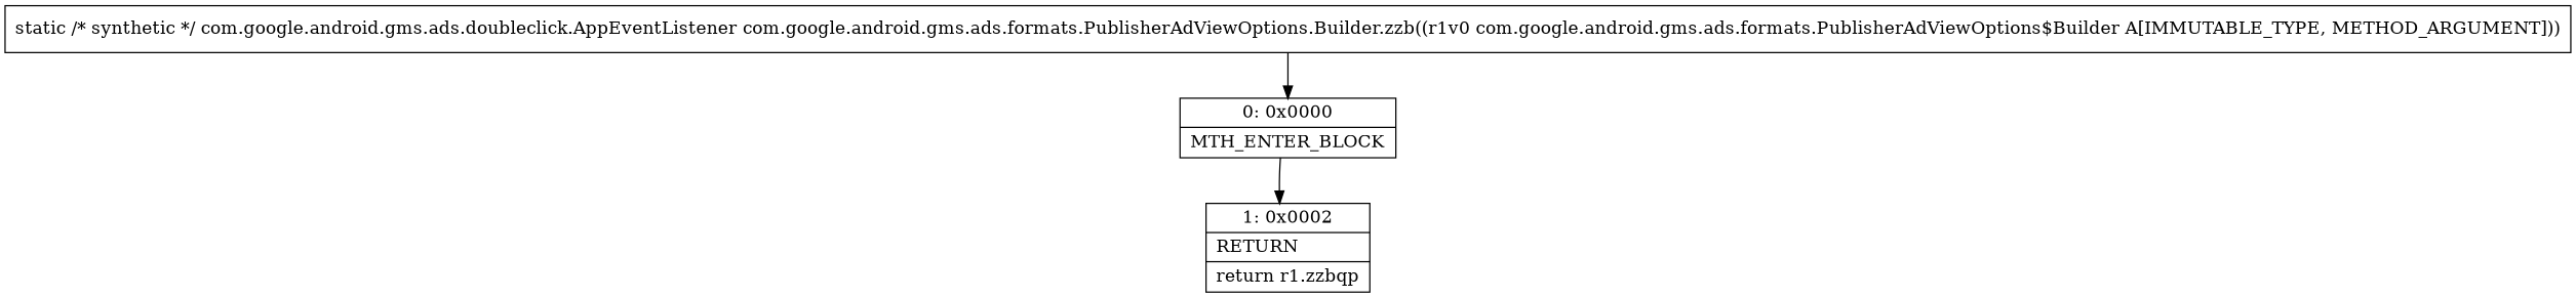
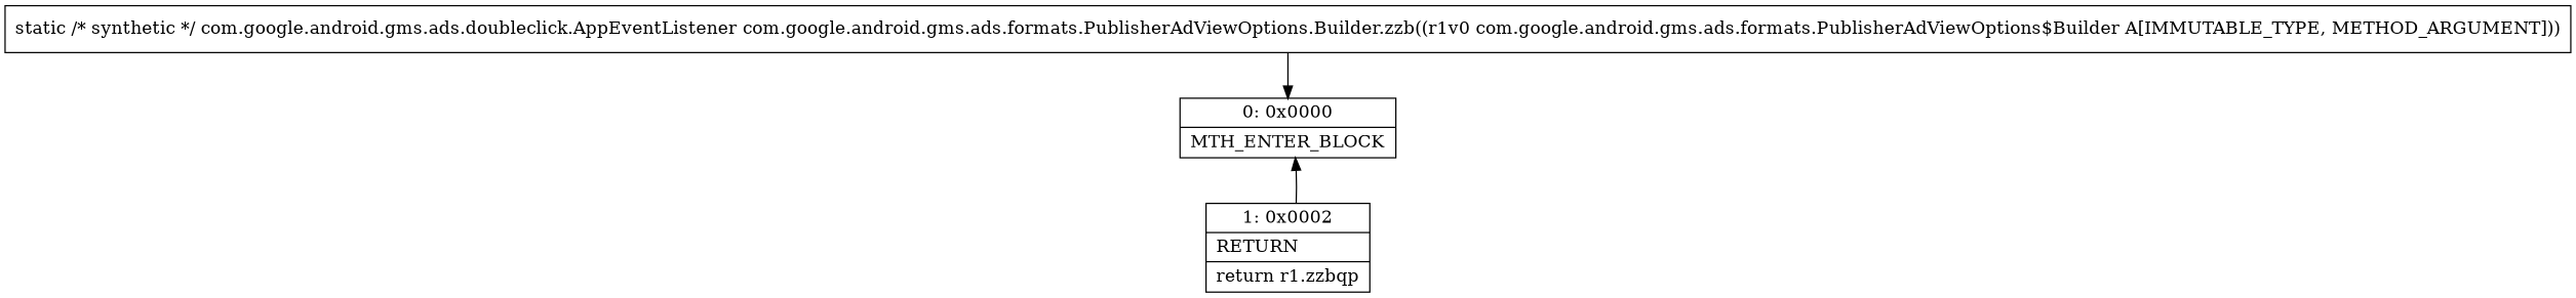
  digraph {
    node [shape=record]
    n1 [label="{0\:\ 0x0000|MTH_ENTER_BLOCK\l}"]
    n2 [label="{1\:\ 0x0002|RETURN\l|return r1.zzbqp\l}"]
    n3 [label="{static \/* synthetic *\/ com.google.android.gms.ads.doubleclick.AppEventListener com.google.android.gms.ads.formats.PublisherAdViewOptions.Builder.zzb((r1v0 com.google.android.gms.ads.formats.PublisherAdViewOptions$Builder A[IMMUTABLE_TYPE, METHOD_ARGUMENT])) }"]
-   n1 -> n2
+   n2 -> n1
    n3 -> n1
  }
